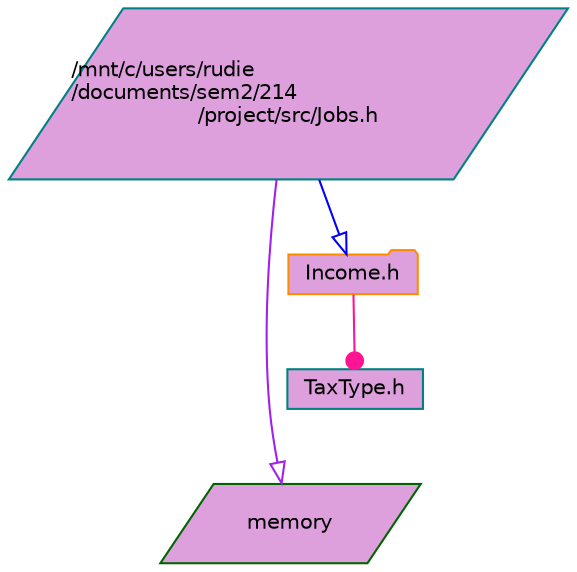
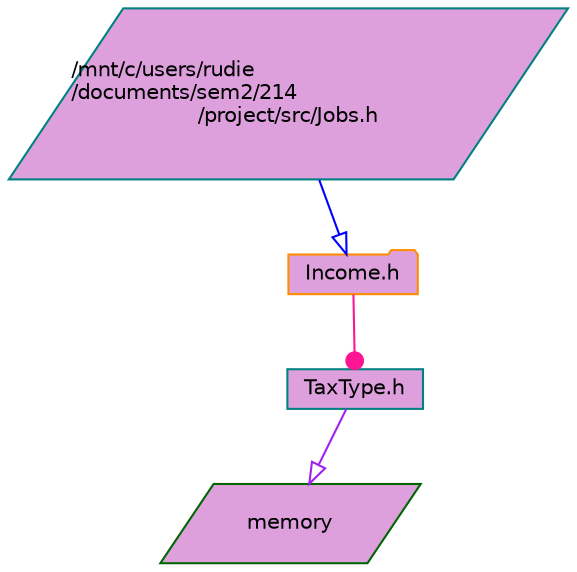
  digraph {
    fontname="DejaVu Sans"
    node [color=teal fillcolor=plum fontname="DejaVu Sans" fontsize=10 shape=parallelogram style=filled]
    edge [arrowhead=onormal fontname="DejaVu Sans" fontsize=10 labelfontname=Helvetica labelfontsize=10 style=solid]
    n1 [fontcolor=black height=0.2 label="/mnt/c/users/rudie\l/documents/sem2/214\l/project/src/Jobs.h" width=0.4]
    n2 [color=darkgreen height=0.2 label=memory width=0.4]
    n3 [color=darkorange height=0.2 label="Income.h" shape=folder width=0.4]
    n4 [height=0.2 label="TaxType.h" shape=box width=0.4]
-   n1 -> n2 [color=purple]
+   n4 -> n2 [color=purple]
    n1 -> n3 [color=blue]
    n3 -> n4 [arrowhead=dot color=deeppink]
  }
